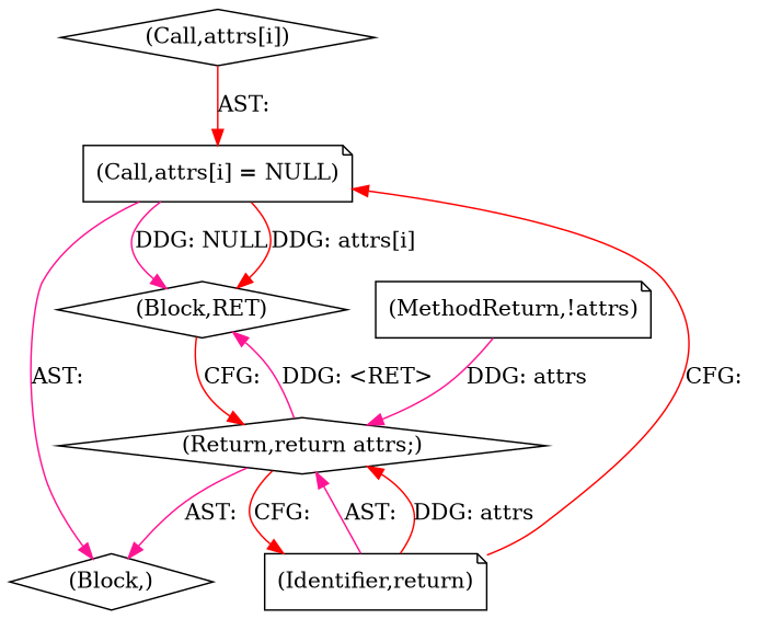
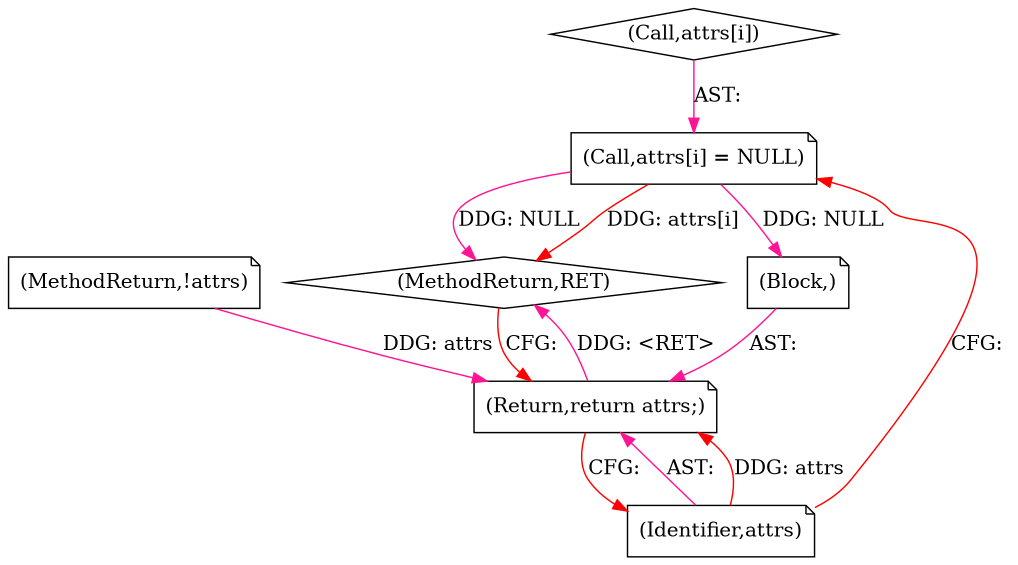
  digraph {
    node [shape=diamond]
    edge [color=deeppink]
    n1 [label="(Call,attrs[i] = NULL)" shape=note]
-   n2 [label="(Block,RET)"]
-   n3 [label="(Block,)"]
-   n4 [label="(Return,return attrs;)"]
-   n5 [label="(Identifier,return)" shape=note]
+   n2 [label="(MethodReturn,RET)"]
+   n3 [label="(Block,)" shape=note]
+   n4 [label="(Return,return attrs;)" shape=note]
+   n5 [label="(Identifier,attrs)" shape=note]
    n6 [label="(Call,attrs[i])"]
    n7 [label="(MethodReturn,!attrs)" shape=note]
    n1 -> n2 [label="DDG: NULL"]
    n1 -> n2 [color=red label="DDG: attrs[i]"]
-   n1 -> n3 [label="AST: "]
+   n1 -> n3 [label="DDG: NULL"]
    n2 -> n4 [color=red label="CFG: "]
    n4 -> n2 [label="DDG: <RET>"]
-   n4 -> n3 [label="AST: "]
+   n3 -> n4 [label="AST: "]
    n4 -> n5 [color=red label="CFG: "]
    n5 -> n1 [color=red label="CFG: "]
    n5 -> n4 [label="AST: "]
    n5 -> n4 [color=red label="DDG: attrs"]
-   n6 -> n1 [color=red label="AST: "]
+   n6 -> n1 [label="AST: "]
    n7 -> n4 [label="DDG: attrs"]
  }
